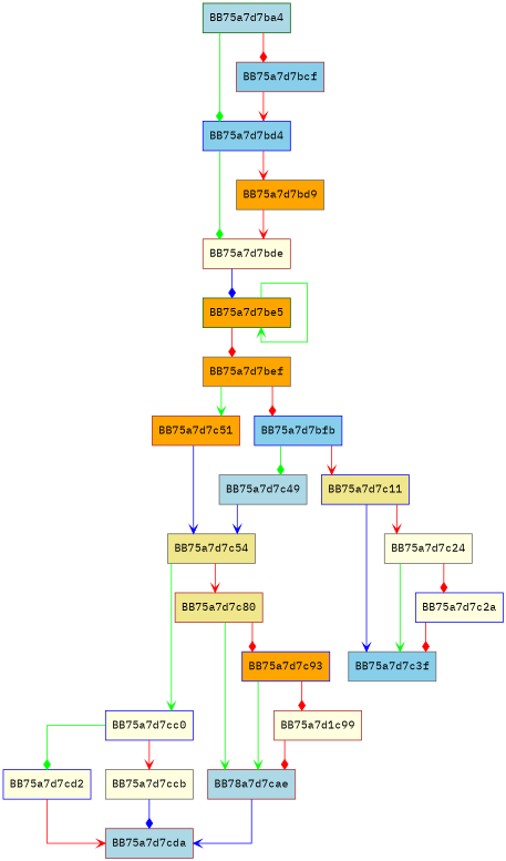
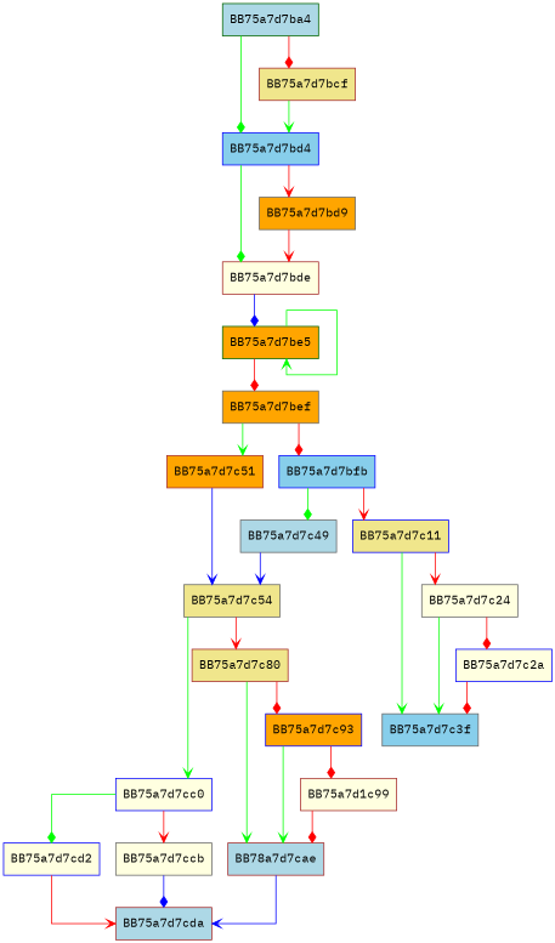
  digraph {
    fontname="IBM Plex Mono"
    splines=ortho
    node [color=blue fillcolor=lightyellow fontname="IBM Plex Mono" shape=box style=filled]
    edge [arrowhead=vee color=red fontname="IBM Plex Mono"]
    BB75a7d7ba4 [color=darkgreen fillcolor=lightblue]
    BB75a7d7bd4 [fillcolor=skyblue]
-   BB75a7d7bcf [color=brown fillcolor=skyblue]
+   BB75a7d7bcf [color=brown fillcolor=khaki]
    BB75a7d7bde [color=brown]
    BB75a7d7bd9 [color=gray40 fillcolor=orange]
    BB75a7d7be5 [color=darkgreen fillcolor=orange]
    BB75a7d7bef [color=gray40 fillcolor=orange]
    BB75a7d7c51 [color=brown fillcolor=orange]
    BB75a7d7bfb [fillcolor=skyblue]
    BB75a7d7c54 [color=gray40 fillcolor=khaki]
    BB75a7d7c49 [color=gray40 fillcolor=lightblue]
    BB75a7d7c11 [fillcolor=khaki]
    BB75a7d7cc0
    BB75a7d7c80 [color=brown fillcolor=khaki]
    BB75a7d7c3f [color=gray40 fillcolor=skyblue]
    BB75a7d7c24 [color=gray40]
    BB75a7d7c2a
    BB75a7d7cda [color=brown fillcolor=lightblue]
    BB75a7d7cd2
    BB75a7d7ccb [color=gray40]
    n21 [color=brown fillcolor=lightblue label=BB78a7d7cae]
    BB75a7d7c93 [fillcolor=orange]
    n23 [color=brown label=BB75a7d1c99]
    BB75a7d7ba4 -> BB75a7d7bd4 [arrowhead=diamond color=green]
    BB75a7d7ba4 -> BB75a7d7bcf [arrowhead=diamond]
    BB75a7d7bd4 -> BB75a7d7bde [arrowhead=diamond color=green]
    BB75a7d7bd4 -> BB75a7d7bd9
-   BB75a7d7bcf -> BB75a7d7bd4
+   BB75a7d7bcf -> BB75a7d7bd4 [color=green]
    BB75a7d7bde -> BB75a7d7be5 [arrowhead=diamond color=blue]
    BB75a7d7bd9 -> BB75a7d7bde
    BB75a7d7be5 -> BB75a7d7be5 [color=green]
    BB75a7d7be5 -> BB75a7d7bef [arrowhead=diamond]
    BB75a7d7bef -> BB75a7d7c51 [color=green]
    BB75a7d7bef -> BB75a7d7bfb [arrowhead=diamond]
    BB75a7d7c51 -> BB75a7d7c54 [color=blue]
    BB75a7d7bfb -> BB75a7d7c49 [arrowhead=diamond color=green]
    BB75a7d7bfb -> BB75a7d7c11
    BB75a7d7c54 -> BB75a7d7cc0 [color=green]
    BB75a7d7c54 -> BB75a7d7c80
    BB75a7d7c49 -> BB75a7d7c54 [color=blue]
-   BB75a7d7c11 -> BB75a7d7c3f [color=blue]
+   BB75a7d7c11 -> BB75a7d7c3f [color=green]
    BB75a7d7c11 -> BB75a7d7c24
    BB75a7d7cc0 -> BB75a7d7cd2 [arrowhead=diamond color=green]
    BB75a7d7cc0 -> BB75a7d7ccb
    BB75a7d7c80 -> n21 [color=green]
    BB75a7d7c80 -> BB75a7d7c93 [arrowhead=diamond]
    BB75a7d7c24 -> BB75a7d7c3f [color=green]
    BB75a7d7c24 -> BB75a7d7c2a [arrowhead=diamond]
    BB75a7d7c2a -> BB75a7d7c3f [arrowhead=diamond]
    BB75a7d7cd2 -> BB75a7d7cda
    BB75a7d7ccb -> BB75a7d7cda [arrowhead=diamond color=blue]
    n21 -> BB75a7d7cda [color=blue]
    BB75a7d7c93 -> n21 [color=green]
    BB75a7d7c93 -> n23 [arrowhead=diamond]
    n23 -> n21 [arrowhead=diamond]
  }
